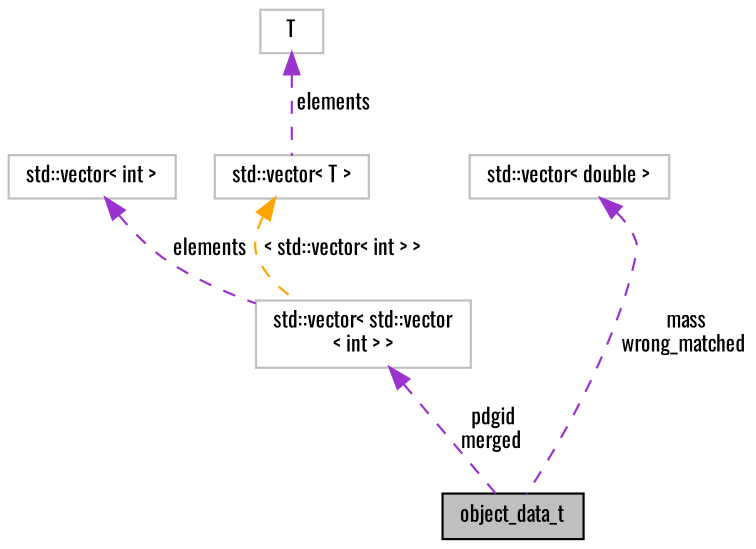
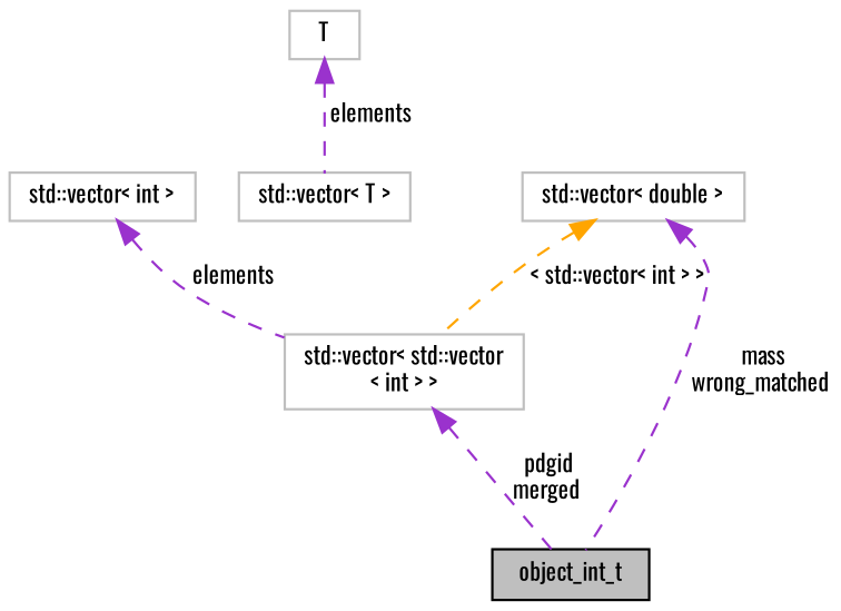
  digraph {
    fontname=Oswald
    node [color=grey75 fillcolor=white fontname=Oswald fontsize=10 shape=record style=filled]
    edge [color=darkorchid3 dir=back fontname=Oswald fontsize=10 labelfontname=Helvetica labelfontsize=10 style=dashed]
-   n1 [color=black fillcolor=grey75 fontcolor=black height=0.2 label=object_data_t width=0.4]
+   n1 [color=black fillcolor=grey75 fontcolor=black height=0.2 label=object_int_t width=0.4]
    n2 [height=0.2 label="std::vector\< std::vector\l\< int \> \>" width=0.4]
    n3 [height=0.2 label="std::vector\< int \>" width=0.4]
    n4 [height=0.2 label="std::vector\< T \>" width=0.4]
    n5 [height=0.2 label="std::vector\< double \>" width=0.4]
    n6 [height=0.2 label=T width=0.4]
    n2 -> n1 [label=" pdgid\nmerged"]
    n3 -> n2 [label=" elements"]
-   n4 -> n2 [color=orange label=" \< std::vector\< int \> \>"]
+   n5 -> n2 [color=orange label=" \< std::vector\< int \> \>"]
    n5 -> n1 [label=" mass\nwrong_matched"]
    n6 -> n4 [label=" elements"]
  }
